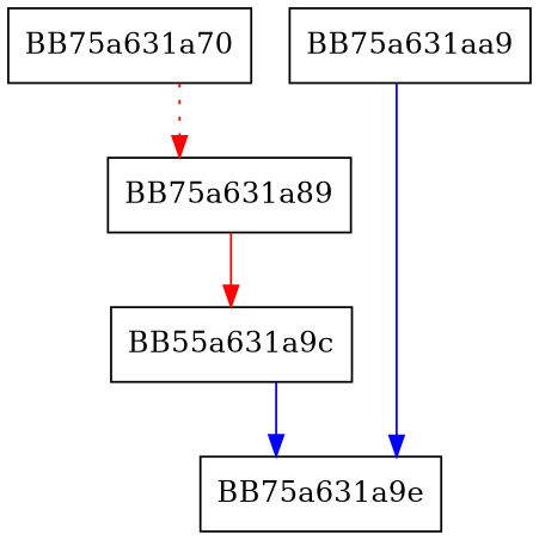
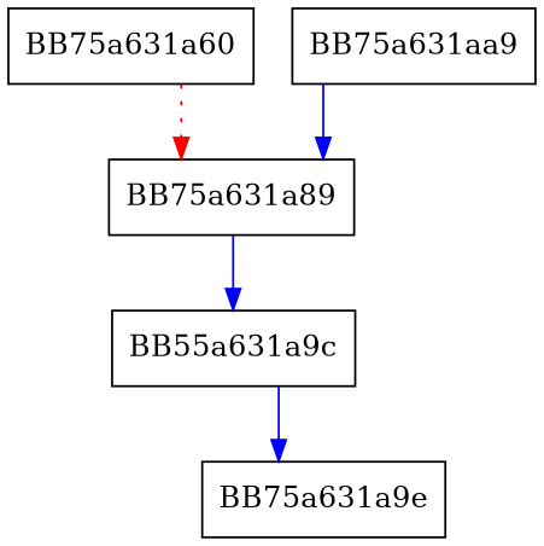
  digraph {
    splines=ortho
    node [shape=box]
    edge [color=red style=solid]
-   BB75a631a70
+   BB75a631a70 [label=BB75a631a60]
    BB75a631a89
    BB75a631aa9
    n4 [label=BB55a631a9c]
    BB75a631a9e
    BB75a631a70 -> BB75a631a89 [style=dotted]
-   BB75a631a89 -> n4
-   BB75a631aa9 -> BB75a631a9e [color=blue]
+   BB75a631a89 -> n4 [color=blue]
+   BB75a631aa9 -> BB75a631a89 [color=blue]
    n4 -> BB75a631a9e [color=blue]
  }
